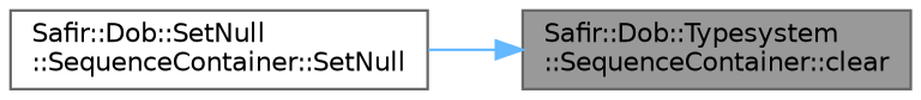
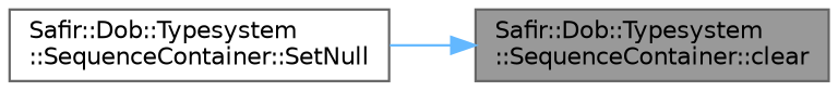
  digraph {
    rankdir=RL
    fontname="DejaVu Sans"
    node [fontname="DejaVu Sans" fontsize=10 shape=box style=filled]
    n1 [color=gray40 fillcolor=grey60 fontcolor=black height=0.2 label="Safir::Dob::Typesystem\l::SequenceContainer::clear" width=0.4]
-   n2 [color=grey40 fillcolor=white height=0.2 label="Safir::Dob::SetNull\l::SequenceContainer::SetNull" width=0.4]
+   n2 [color=grey40 fillcolor=white height=0.2 label="Safir::Dob::Typesystem\l::SequenceContainer::SetNull" width=0.4]
    n1 -> n2 [color=steelblue1 dir=back fontname="DejaVu Sans" fontsize=10 labelfontname=Helvetica labelfontsize=10 style=solid]
  }
